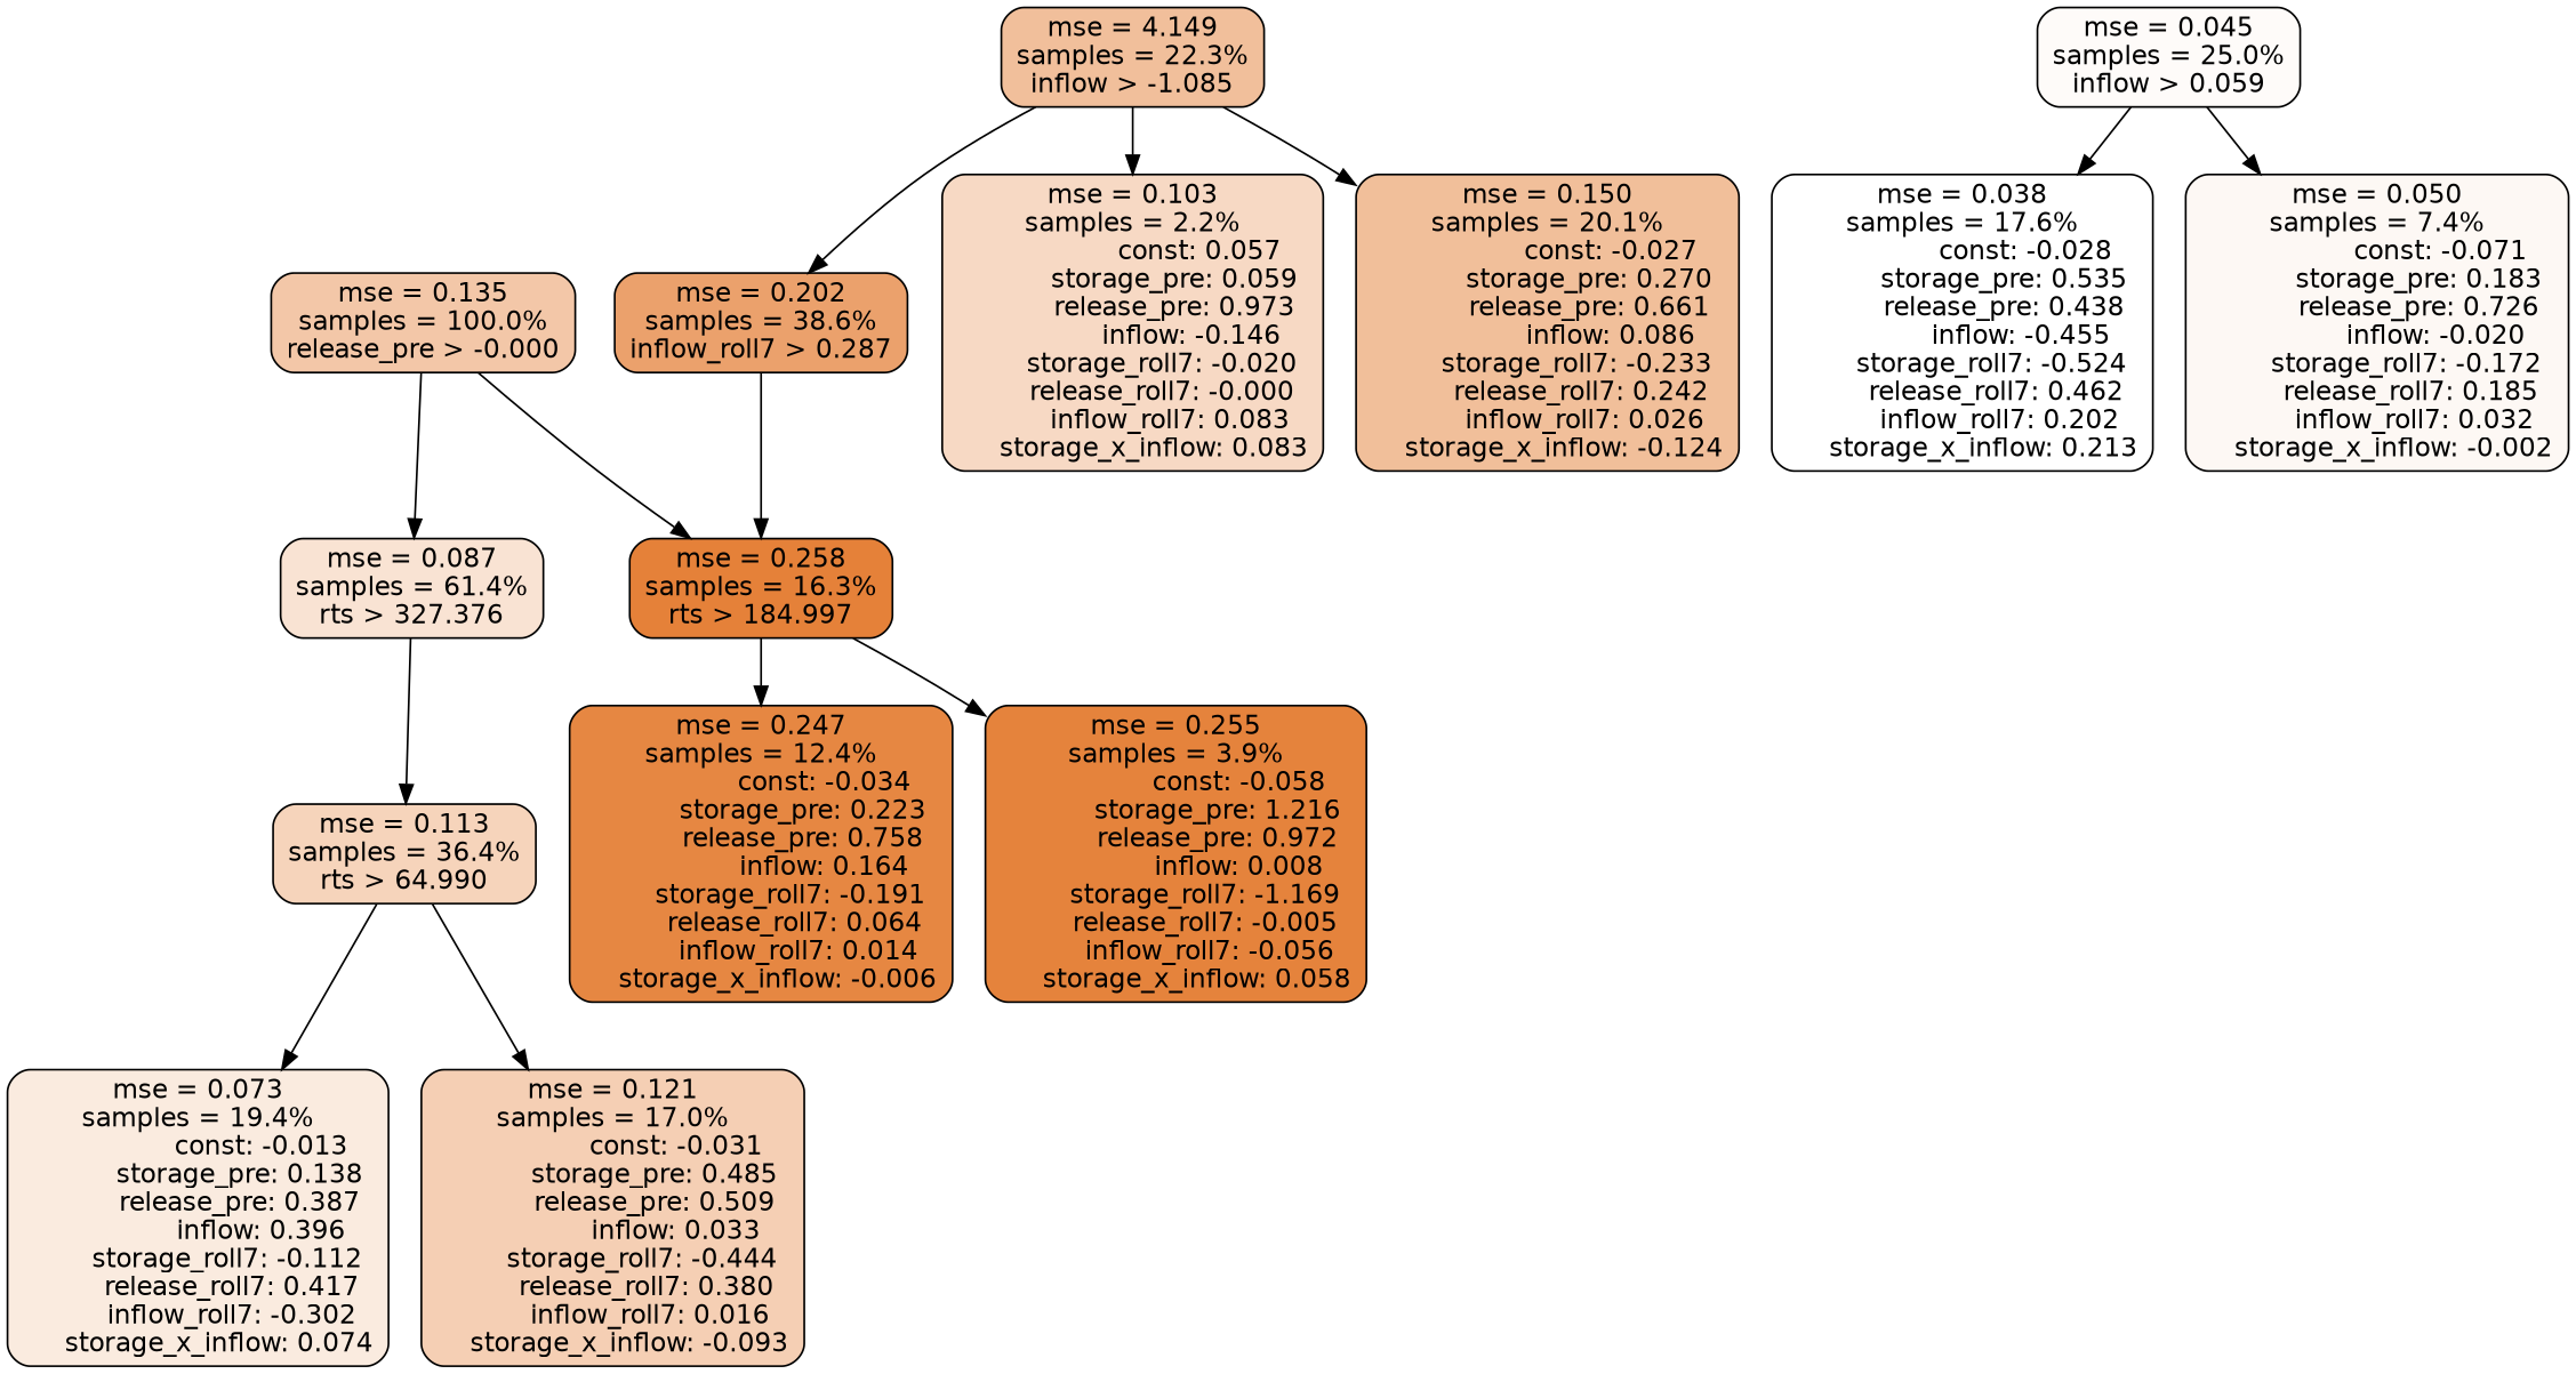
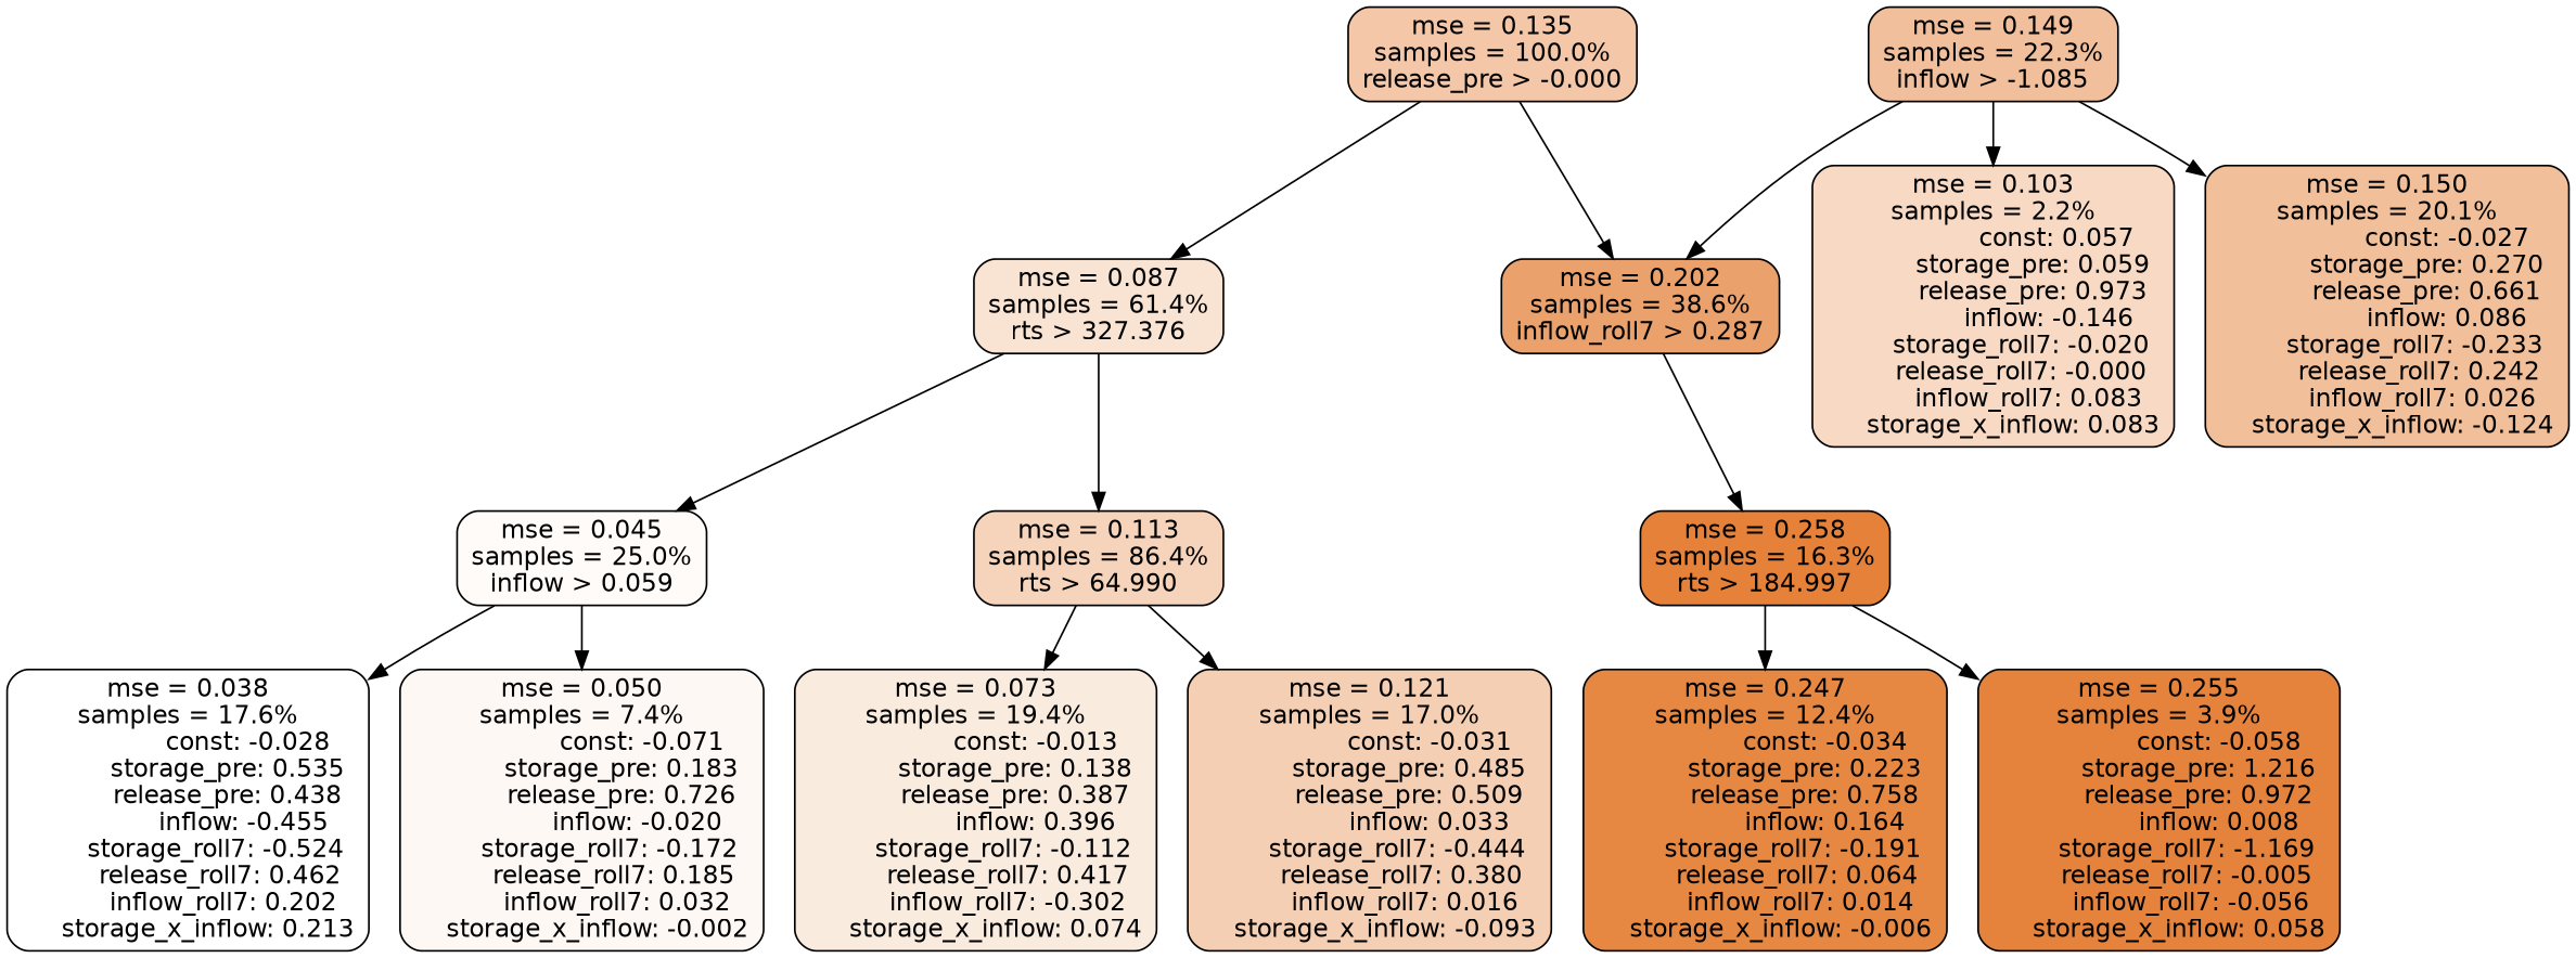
  digraph {
    node [color=black fontname=helvetica shape=rectangle style="filled, rounded"]
    edge [fontname=helvetica]
    n1 [fillcolor="#f3c7a8" label="mse = 0.135\nsamples = 100.0%\nrelease_pre > -0.000"]
    n2 [fillcolor="#f9e3d3" label="mse = 0.087\nsamples = 61.4%\nrts > 327.376"]
    n3 [fillcolor="#eba16c" label="mse = 0.202\nsamples = 38.6%\ninflow_roll7 > 0.287"]
    n4 [fillcolor="#fefbf9" label="mse = 0.045\nsamples = 25.0%\ninflow > 0.059"]
-   n5 [fillcolor="#f6d4bb" label="mse = 0.113\nsamples = 36.4%\nrts > 64.990"]
+   n5 [fillcolor="#f6d4bb" label="mse = 0.113\nsamples = 86.4%\nrts > 64.990"]
    n6 [fillcolor="#e58139" label="mse = 0.258\nsamples = 16.3%\nrts > 184.997"]
    n7 [fillcolor="#ffffff" label="mse = 0.038\nsamples = 17.6%\n               const: -0.028\n          storage_pre: 0.535\n          release_pre: 0.438\n              inflow: -0.455\n       storage_roll7: -0.524\n        release_roll7: 0.462\n         inflow_roll7: 0.202\n     storage_x_inflow: 0.213"]
    n8 [fillcolor="#fdf8f4" label="mse = 0.050\nsamples = 7.4%\n               const: -0.071\n          storage_pre: 0.183\n          release_pre: 0.726\n              inflow: -0.020\n       storage_roll7: -0.172\n        release_roll7: 0.185\n         inflow_roll7: 0.032\n    storage_x_inflow: -0.002"]
    n9 [fillcolor="#faebdf" label="mse = 0.073\nsamples = 19.4%\n               const: -0.013\n          storage_pre: 0.138\n          release_pre: 0.387\n               inflow: 0.396\n       storage_roll7: -0.112\n        release_roll7: 0.417\n        inflow_roll7: -0.302\n     storage_x_inflow: 0.074"]
    n10 [fillcolor="#f5cfb4" label="mse = 0.121\nsamples = 17.0%\n               const: -0.031\n          storage_pre: 0.485\n          release_pre: 0.509\n               inflow: 0.033\n       storage_roll7: -0.444\n        release_roll7: 0.380\n         inflow_roll7: 0.016\n    storage_x_inflow: -0.093"]
-   n11 [fillcolor="#f1bf9b" label="mse = 4.149\nsamples = 22.3%\ninflow > -1.085"]
+   n11 [fillcolor="#f1bf9b" label="mse = 0.149\nsamples = 22.3%\ninflow > -1.085"]
    n12 [fillcolor="#f7d9c4" label="mse = 0.103\nsamples = 2.2%\n                const: 0.057\n          storage_pre: 0.059\n          release_pre: 0.973\n              inflow: -0.146\n       storage_roll7: -0.020\n       release_roll7: -0.000\n         inflow_roll7: 0.083\n     storage_x_inflow: 0.083"]
    n13 [fillcolor="#f1bf9a" label="mse = 0.150\nsamples = 20.1%\n               const: -0.027\n          storage_pre: 0.270\n          release_pre: 0.661\n               inflow: 0.086\n       storage_roll7: -0.233\n        release_roll7: 0.242\n         inflow_roll7: 0.026\n    storage_x_inflow: -0.124"]
    n14 [fillcolor="#e68742" label="mse = 0.247\nsamples = 12.4%\n               const: -0.034\n          storage_pre: 0.223\n          release_pre: 0.758\n               inflow: 0.164\n       storage_roll7: -0.191\n        release_roll7: 0.064\n         inflow_roll7: 0.014\n    storage_x_inflow: -0.006"]
    n15 [fillcolor="#e5833c" label="mse = 0.255\nsamples = 3.9%\n               const: -0.058\n          storage_pre: 1.216\n          release_pre: 0.972\n               inflow: 0.008\n       storage_roll7: -1.169\n       release_roll7: -0.005\n        inflow_roll7: -0.056\n     storage_x_inflow: 0.058"]
    n1 -> n2
-   n1 -> n6
+   n1 -> n3
+   n2 -> n4
    n2 -> n5
    n3 -> n6
    n4 -> n7
    n4 -> n8
    n5 -> n9
    n5 -> n10
    n6 -> n14
    n6 -> n15
    n11 -> n3
    n11 -> n12
    n11 -> n13
  }
